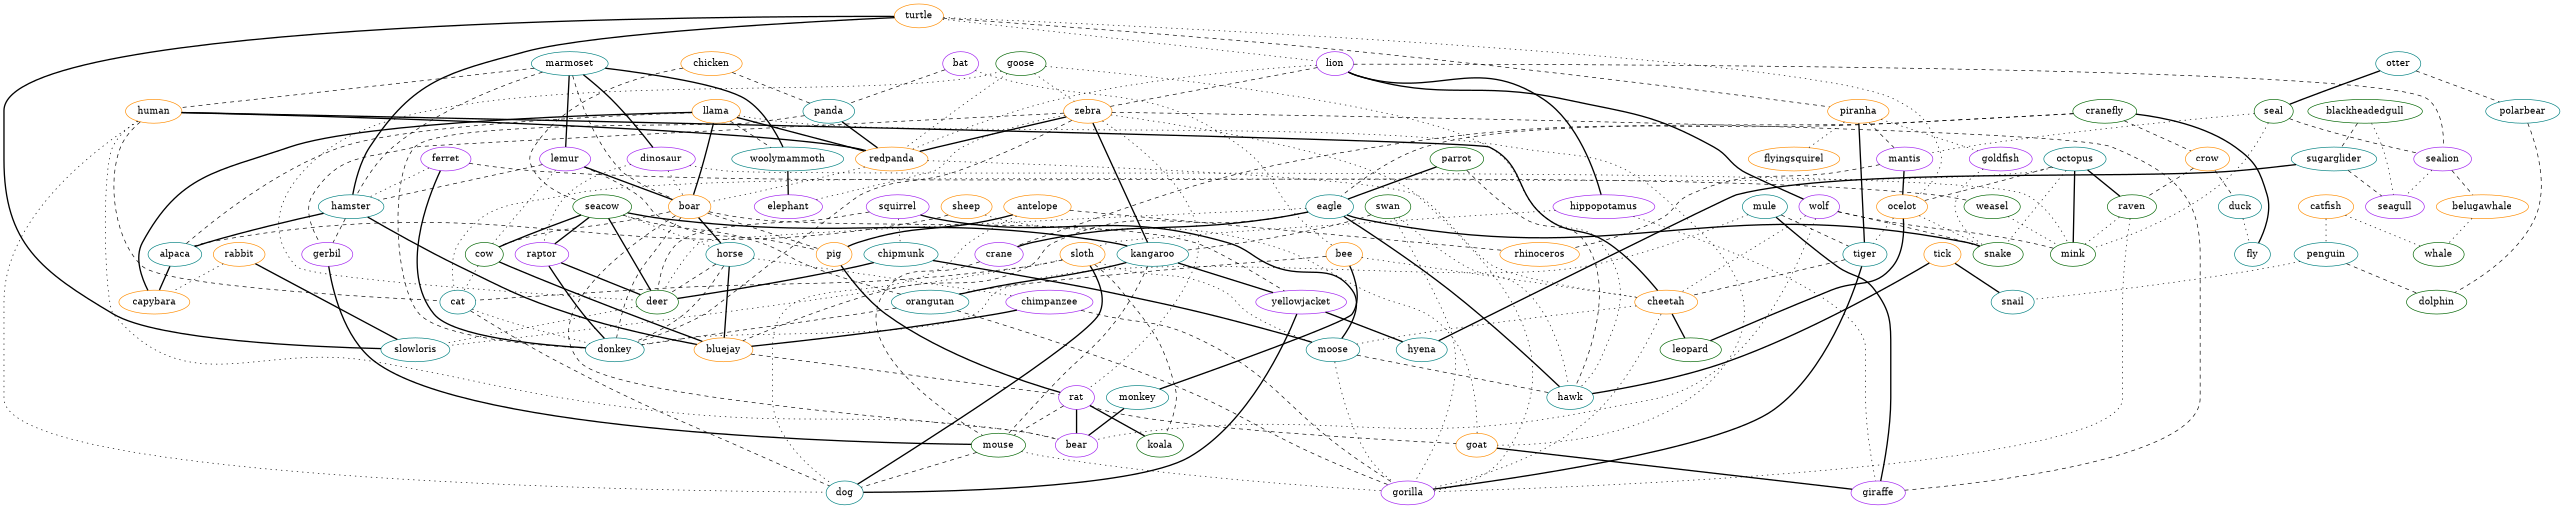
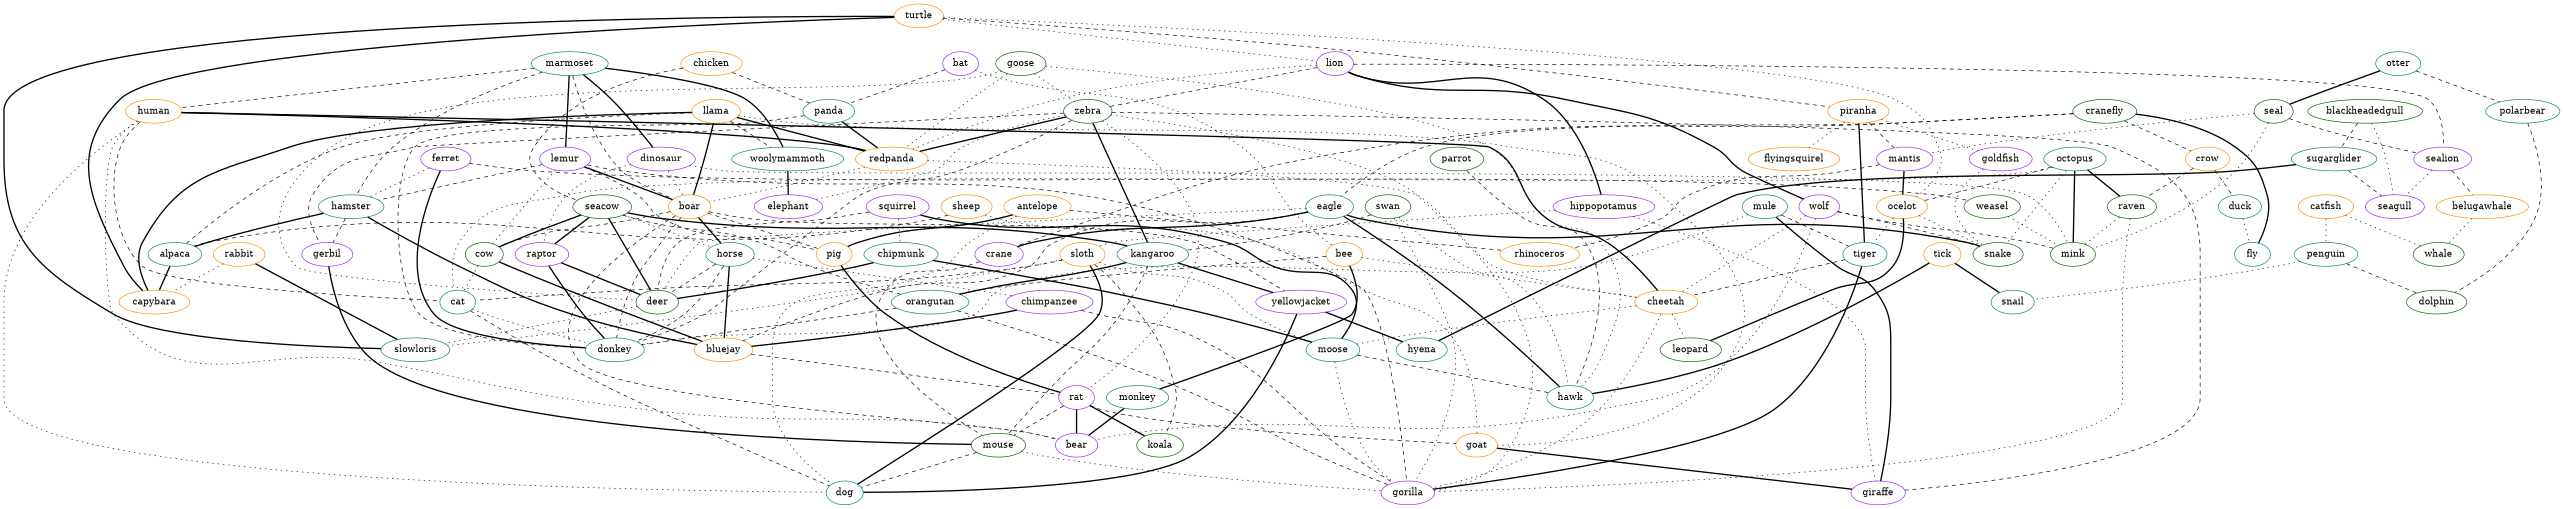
  strict graph {
    node [color=teal]
    edge [style=dashed weight=1]
    antelope [color=darkorange]
    pig [color=darkorange]
    rhinoceros [color=darkorange]
    dog
    rat [color=purple]
    goat [color=darkorange]
    bear [color=purple]
    mouse [color=darkgreen]
    koala [color=darkgreen]
    llama [color=darkorange]
    redpanda [color=darkorange]
    boar [color=darkorange]
    alpaca
    woolymammoth
    capybara [color=darkorange]
    cheetah [color=darkorange]
    donkey
    horse
    cow [color=darkgreen]
    yellowjacket [color=purple]
    elephant [color=purple]
    giraffe [color=purple]
    gorilla [color=purple]
    leopard [color=darkgreen]
    moose
    deer [color=darkgreen]
    bluejay [color=darkorange]
    chimpanzee [color=purple]
    cat
    hyena
    blackheadedgull [color=darkgreen]
    sugarglider
    seagull [color=purple]
    chicken [color=darkorange]
    seacow [color=darkgreen]
    panda
    kangaroo
    raptor [color=purple]
    orangutan
    slowloris
    tick [color=darkorange]
    snail
    hawk
    swan [color=darkgreen]
    seal [color=darkgreen]
    otter
    polarbear
    mink [color=darkgreen]
    sealion [color=purple]
    mantis [color=purple]
    dolphin [color=darkgreen]
    belugawhale [color=darkorange]
    ocelot [color=darkorange]
    catfish [color=darkorange]
    penguin
    whale [color=darkgreen]
    bat [color=purple]
    bee [color=darkorange]
    monkey
    parrot [color=darkgreen]
    eagle
    crane [color=purple]
    snake [color=darkgreen]
    cranefly [color=darkgreen]
    crow [color=darkorange]
    fly
    duck
    raven [color=darkgreen]
    marmoset
    dinosaur [color=purple]
    human [color=darkorange]
    lemur [color=purple]
    hamster
    gerbil [color=purple]
    turtle [color=darkorange]
    lion [color=purple]
    piranha [color=darkorange]
-   zebra [color=darkorange]
+   zebra [color=darkgreen]
    hippopotamus [color=purple]
    wolf [color=purple]
    goldfish [color=purple]
    flyingsquirel [color=darkorange]
    tiger
    sloth [color=darkorange]
    ferret [color=purple]
    weasel [color=darkgreen]
    goose [color=darkgreen]
    mule
    octopus
    sheep [color=darkorange]
    squirrel [color=purple]
    chipmunk
    rabbit [color=darkorange]
    antelope -- pig [style=bold]
    antelope -- rhinoceros
    antelope -- dog [style=dotted]
    pig -- rat [style=bold]
    rat -- goat
    rat -- bear [style=bold]
    rat -- mouse
    rat -- koala [style=bold]
    goat -- giraffe [style=bold]
    mouse -- dog
    mouse -- gorilla [style=dotted]
    llama -- goat [style=dotted]
    llama -- redpanda [style=bold]
    llama -- boar [style=bold]
    llama -- alpaca
    llama -- woolymammoth
    llama -- capybara [style=bold]
    redpanda -- boar [style=dotted]
    redpanda -- cheetah [style=dotted]
    boar -- pig
    boar -- bear
    boar -- donkey
    boar -- horse [style=bold]
    boar -- cow
    boar -- yellowjacket
    alpaca -- capybara [style=bold]
    woolymammoth -- elephant [style=bold]
    cheetah -- gorilla [style=dotted]
-   cheetah -- leopard [style=bold]
+   cheetah -- leopard [style=dotted]
    cheetah -- moose [style=dotted]
    horse -- donkey
    horse -- deer
    horse -- bluejay [style=bold]
    horse -- chimpanzee [style=dotted]
    cow -- bluejay [style=bold]
    cow -- cat [style=dotted]
    yellowjacket -- dog [style=bold]
    yellowjacket -- hyena [style=bold]
    moose -- gorilla [style=dotted]
    moose -- hawk
    deer -- slowloris [style=dotted]
    bluejay -- rat
    chimpanzee -- gorilla
    chimpanzee -- bluejay [style=bold]
    cat -- dog
    cat -- donkey [style=dotted]
    blackheadedgull -- sugarglider
    blackheadedgull -- seagull [style=dotted]
    sugarglider -- hyena [style=bold]
    sugarglider -- seagull
    chicken -- seacow
    chicken -- panda
    seacow -- horse [style=dotted]
    seacow -- cow [style=bold]
    seacow -- deer [style=bold]
    seacow -- kangaroo [style=bold]
    seacow -- raptor [style=bold]
    seacow -- orangutan
    panda -- redpanda [style=bold]
    panda -- donkey
    kangaroo -- mouse
    kangaroo -- yellowjacket [style=bold]
    kangaroo -- orangutan [style=bold]
    raptor -- donkey [style=bold]
    raptor -- deer [style=bold]
    orangutan -- donkey
    orangutan -- gorilla
    tick -- snail [style=bold]
    tick -- hawk [style=bold]
    swan -- gorilla [style=dotted]
    swan -- kangaroo
    swan -- hawk [style=dotted]
    seal -- mink [style=dotted]
    seal -- sealion
    seal -- mantis [style=dotted]
    otter -- seal [style=bold]
    otter -- polarbear
    polarbear -- dolphin
    sealion -- seagull [style=dotted]
    sealion -- belugawhale
    mantis -- rhinoceros
    mantis -- ocelot [style=bold]
    belugawhale -- whale [style=dotted]
    ocelot -- leopard [style=bold]
    ocelot -- snake [style=dotted]
    ocelot -- tiger [style=dotted]
    catfish -- penguin [style=dotted]
    catfish -- whale [style=dotted]
    penguin -- snail [style=dotted]
    penguin -- dolphin
    bat -- panda
    bat -- bee [style=dotted]
    bee -- cheetah [style=dotted]
    bee -- orangutan
    bee -- monkey [style=bold]
    monkey -- bear [style=bold]
    parrot -- hawk
-   parrot -- eagle [style=bold]
    eagle -- deer [style=dotted]
    eagle -- bluejay
    eagle -- hawk [style=bold]
    eagle -- crane [style=bold]
    eagle -- snake [style=bold]
    crane -- mouse
    cranefly -- eagle
    cranefly -- crane
    cranefly -- crow
    cranefly -- fly [style=bold]
    crow -- duck
    crow -- raven
    duck -- fly [style=dotted]
    raven -- gorilla [style=dotted]
    raven -- mink [style=dotted]
    marmoset -- boar
    marmoset -- woolymammoth [style=bold]
    marmoset -- dinosaur [style=bold]
    marmoset -- human
    marmoset -- lemur [style=bold]
    marmoset -- hamster
    dinosaur -- boar [style=dotted]
    dinosaur -- raptor [style=dotted]
    dinosaur -- mink [style=dotted]
    human -- dog [style=dotted]
    human -- bear [style=dotted]
    human -- redpanda [style=bold]
    human -- cheetah [style=bold]
    human -- cat
    lemur -- pig
    lemur -- boar [style=bold]
    lemur -- cow [style=dotted]
+   lemur -- gorilla
    lemur -- hamster
    hamster -- alpaca [style=bold]
    hamster -- bluejay [style=bold]
    hamster -- gerbil
    gerbil -- mouse [style=bold]
-   turtle -- hamster [style=bold]
+   turtle -- capybara [style=bold]
    turtle -- slowloris [style=bold]
    turtle -- ocelot [style=dotted]
    turtle -- lion [style=dotted]
    turtle -- piranha
    lion -- redpanda [style=dotted]
    lion -- sealion
    lion -- zebra
    lion -- hippopotamus [style=bold]
    lion -- wolf [style=bold]
    piranha -- mantis
    piranha -- goldfish [style=dotted]
    piranha -- flyingsquirel [style=dotted]
    piranha -- tiger [style=bold]
    zebra -- rat [style=dotted]
    zebra -- redpanda [style=bold]
    zebra -- donkey
    zebra -- elephant [style=dotted]
    zebra -- giraffe
    zebra -- gorilla [style=dotted]
    zebra -- kangaroo [style=bold]
    zebra -- gerbil
    hippopotamus -- giraffe [style=dotted]
    hippopotamus -- sloth [style=dotted]
    wolf -- bear [style=dotted]
    wolf -- cheetah [style=dotted]
    wolf -- mink
    wolf -- snake
    goldfish -- snake [style=dotted]
    tiger -- cheetah
    tiger -- gorilla [style=bold]
    sloth -- dog [style=bold]
    sloth -- koala
    sloth -- moose [style=dotted]
    sloth -- cat
    sloth -- slowloris [style=dotted]
    ferret -- donkey [style=bold]
    ferret -- hamster [style=dotted]
    ferret -- weasel
    weasel -- mink [style=dotted]
    goose -- redpanda [style=dotted]
    goose -- deer [style=dotted]
    goose -- hawk [style=dotted]
    goose -- zebra [style=dotted]
    mule -- donkey [style=dotted]
    mule -- giraffe [style=bold]
    mule -- tiger
    octopus -- cat [style=dotted]
    octopus -- mink [style=bold]
    octopus -- ocelot
    octopus -- snake [style=dotted]
    octopus -- raven [style=bold]
    sheep -- goat [style=dotted]
    sheep -- alpaca
    squirrel -- moose [style=bold]
    squirrel -- deer
    squirrel -- chipmunk [style=dotted]
    chipmunk -- moose [style=bold]
    chipmunk -- deer [style=bold]
    rabbit -- capybara [style=dotted]
    rabbit -- slowloris [style=bold]
  }
